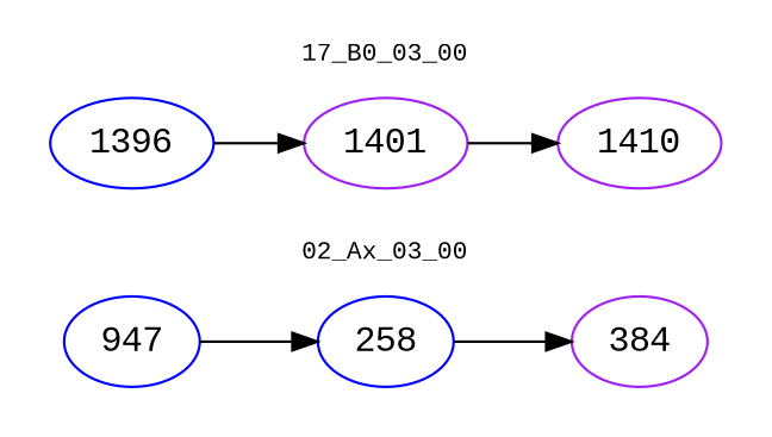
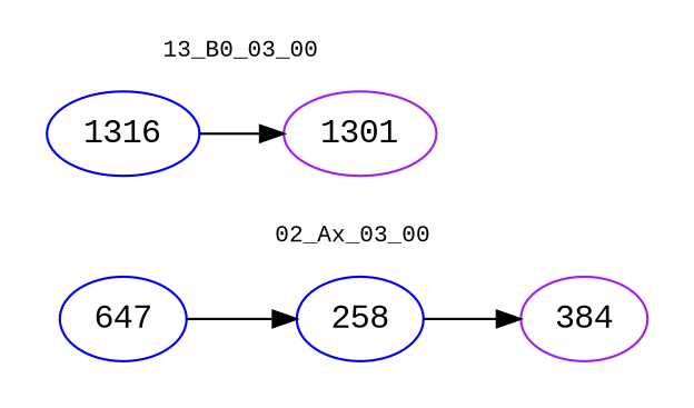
  digraph {
    fontname="Liberation Mono"
    rankdir=LR
    node [color=blue fontname="Liberation Mono"]
    edge [color=black fontname="Liberation Mono"]
-   n1 [label=947]
+   n1 [label=647]
    n2 [label=258]
    n3 [color=purple label=384]
-   n4 [label=1396]
-   n5 [color=purple label=1401]
-   n6 [color=purple label=1410]
+   n4 [label=1316]
+   n5 [color=purple label=1301]
    subgraph cluster_1 {
      color=white
      fontsize=10
      label="02_Ax_03_00"
      n1
      n2
      n3
    }
    subgraph cluster_2 {
      color=white
      fontsize=10
-     label="17_B0_03_00"
+     label="13_B0_03_00"
      n4
      n5
-     n6
    }
    n1 -> n2
    n2 -> n3
    n4 -> n5
-   n5 -> n6
  }
